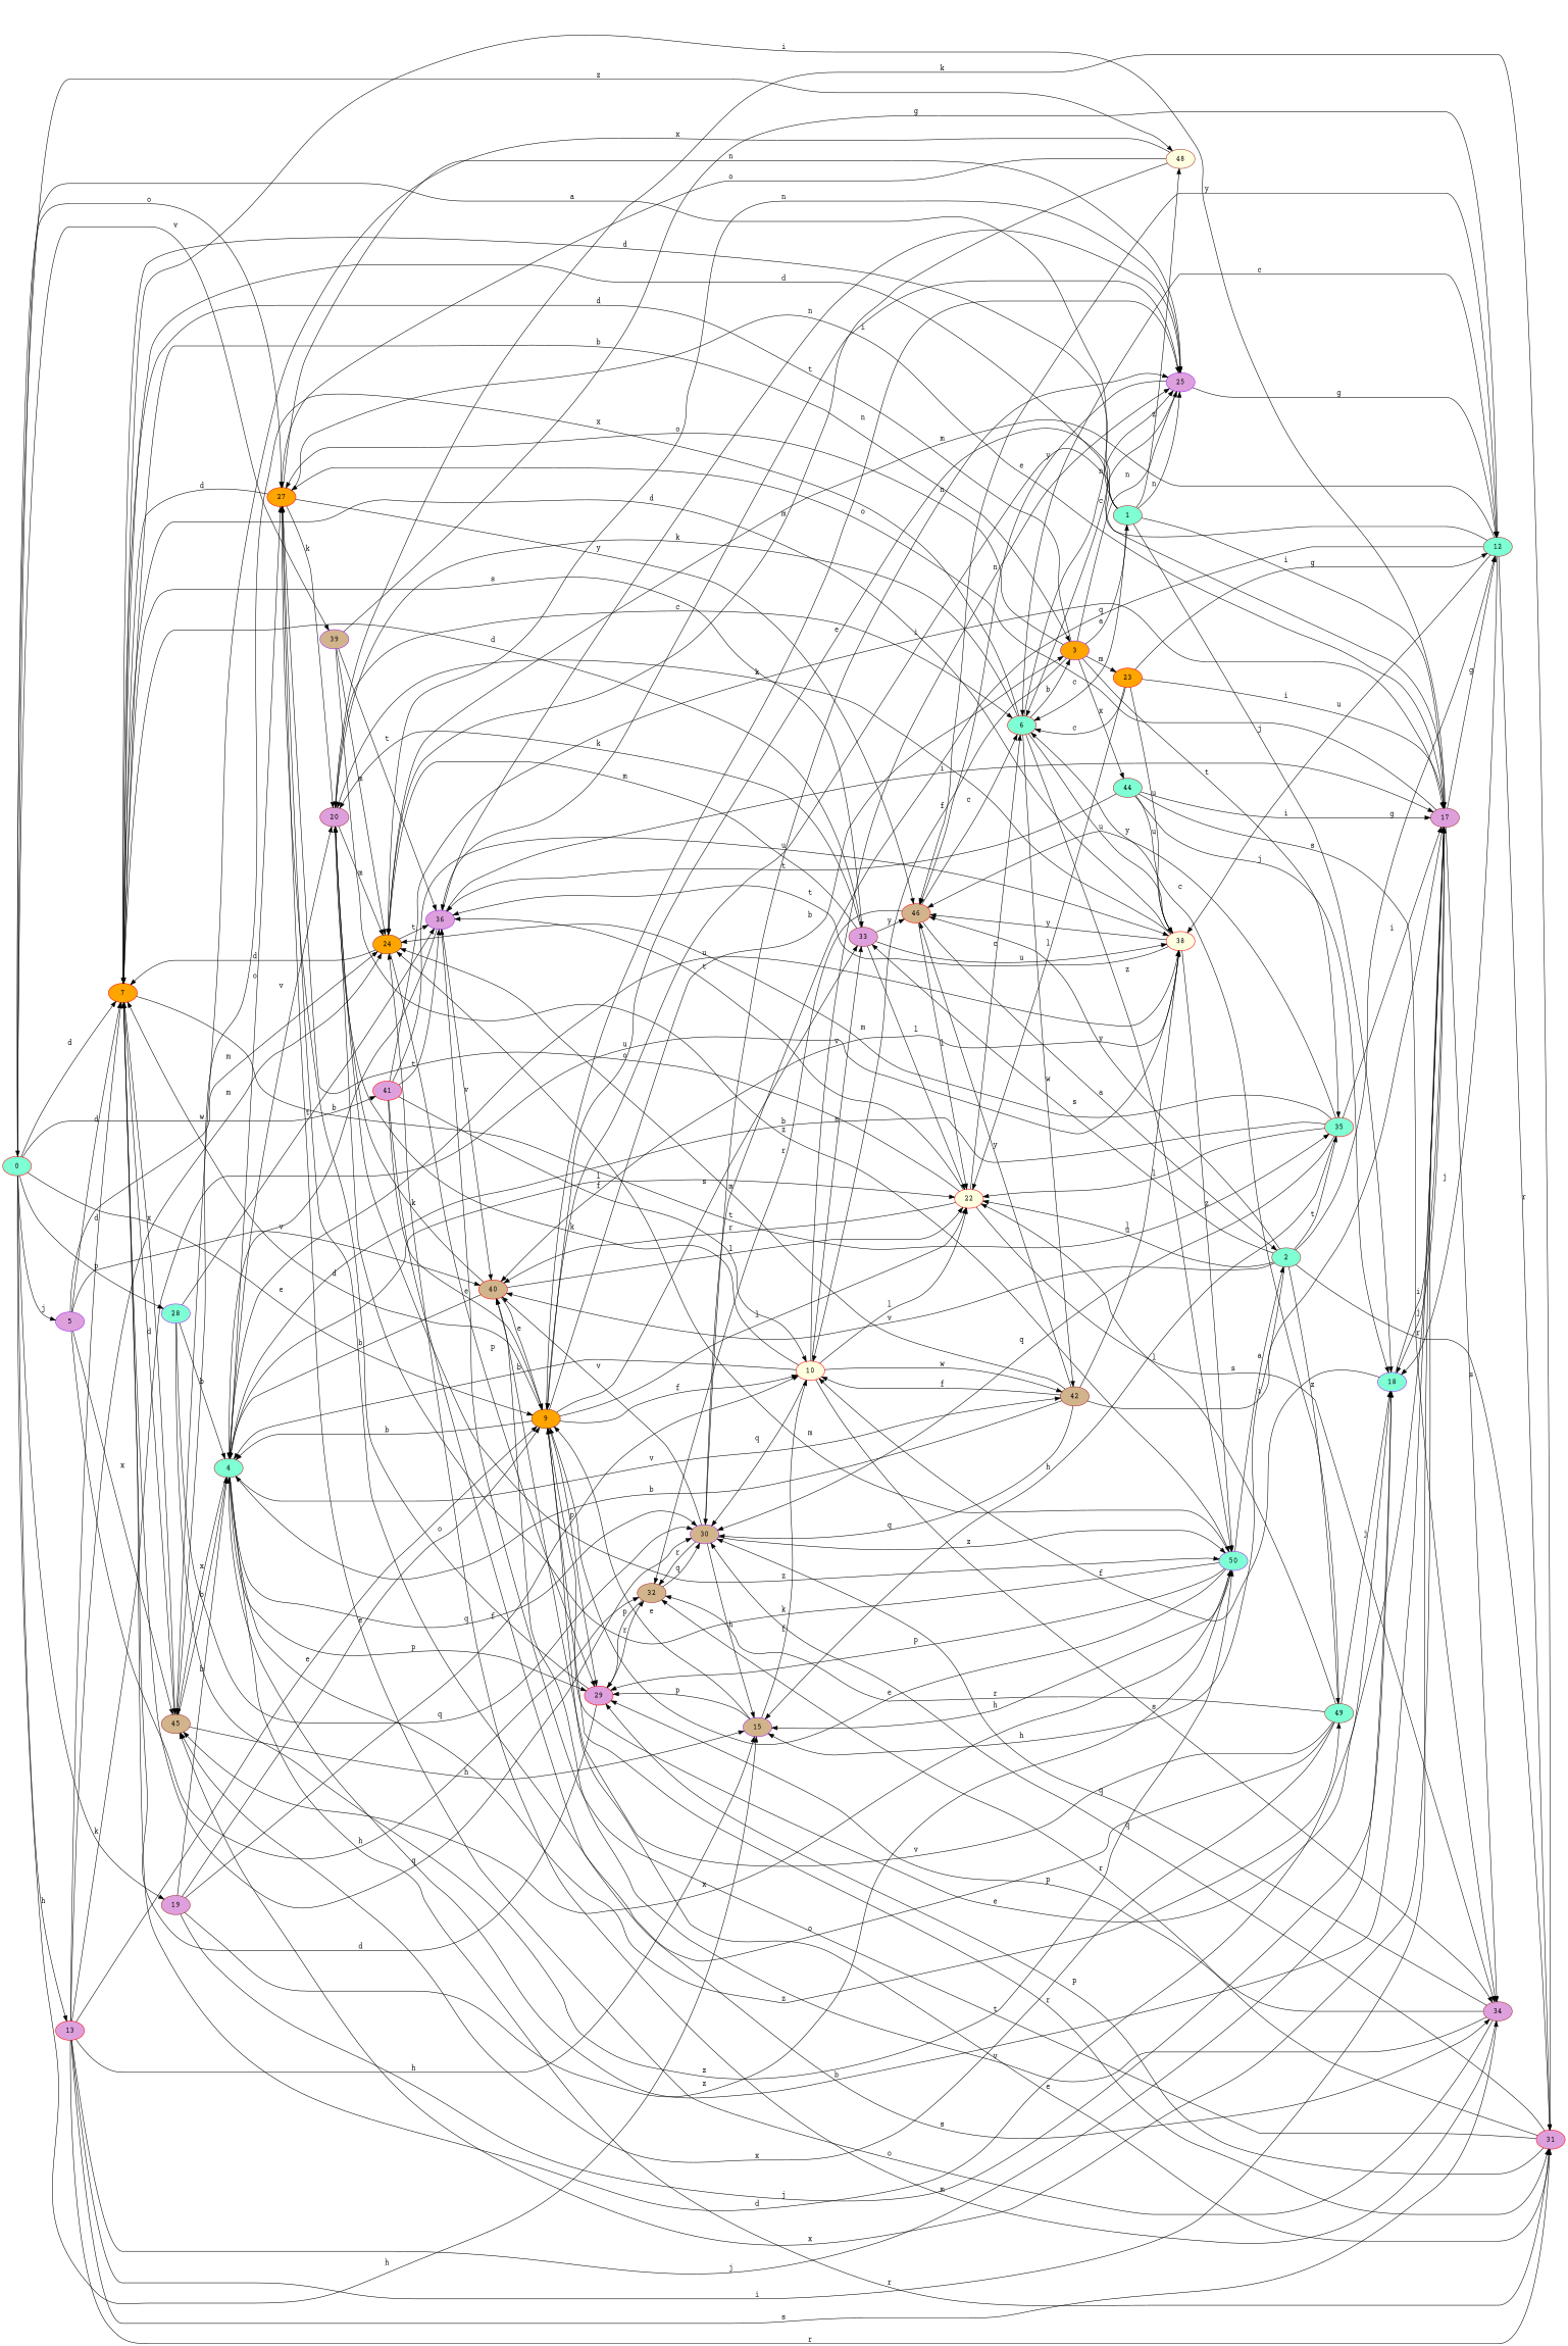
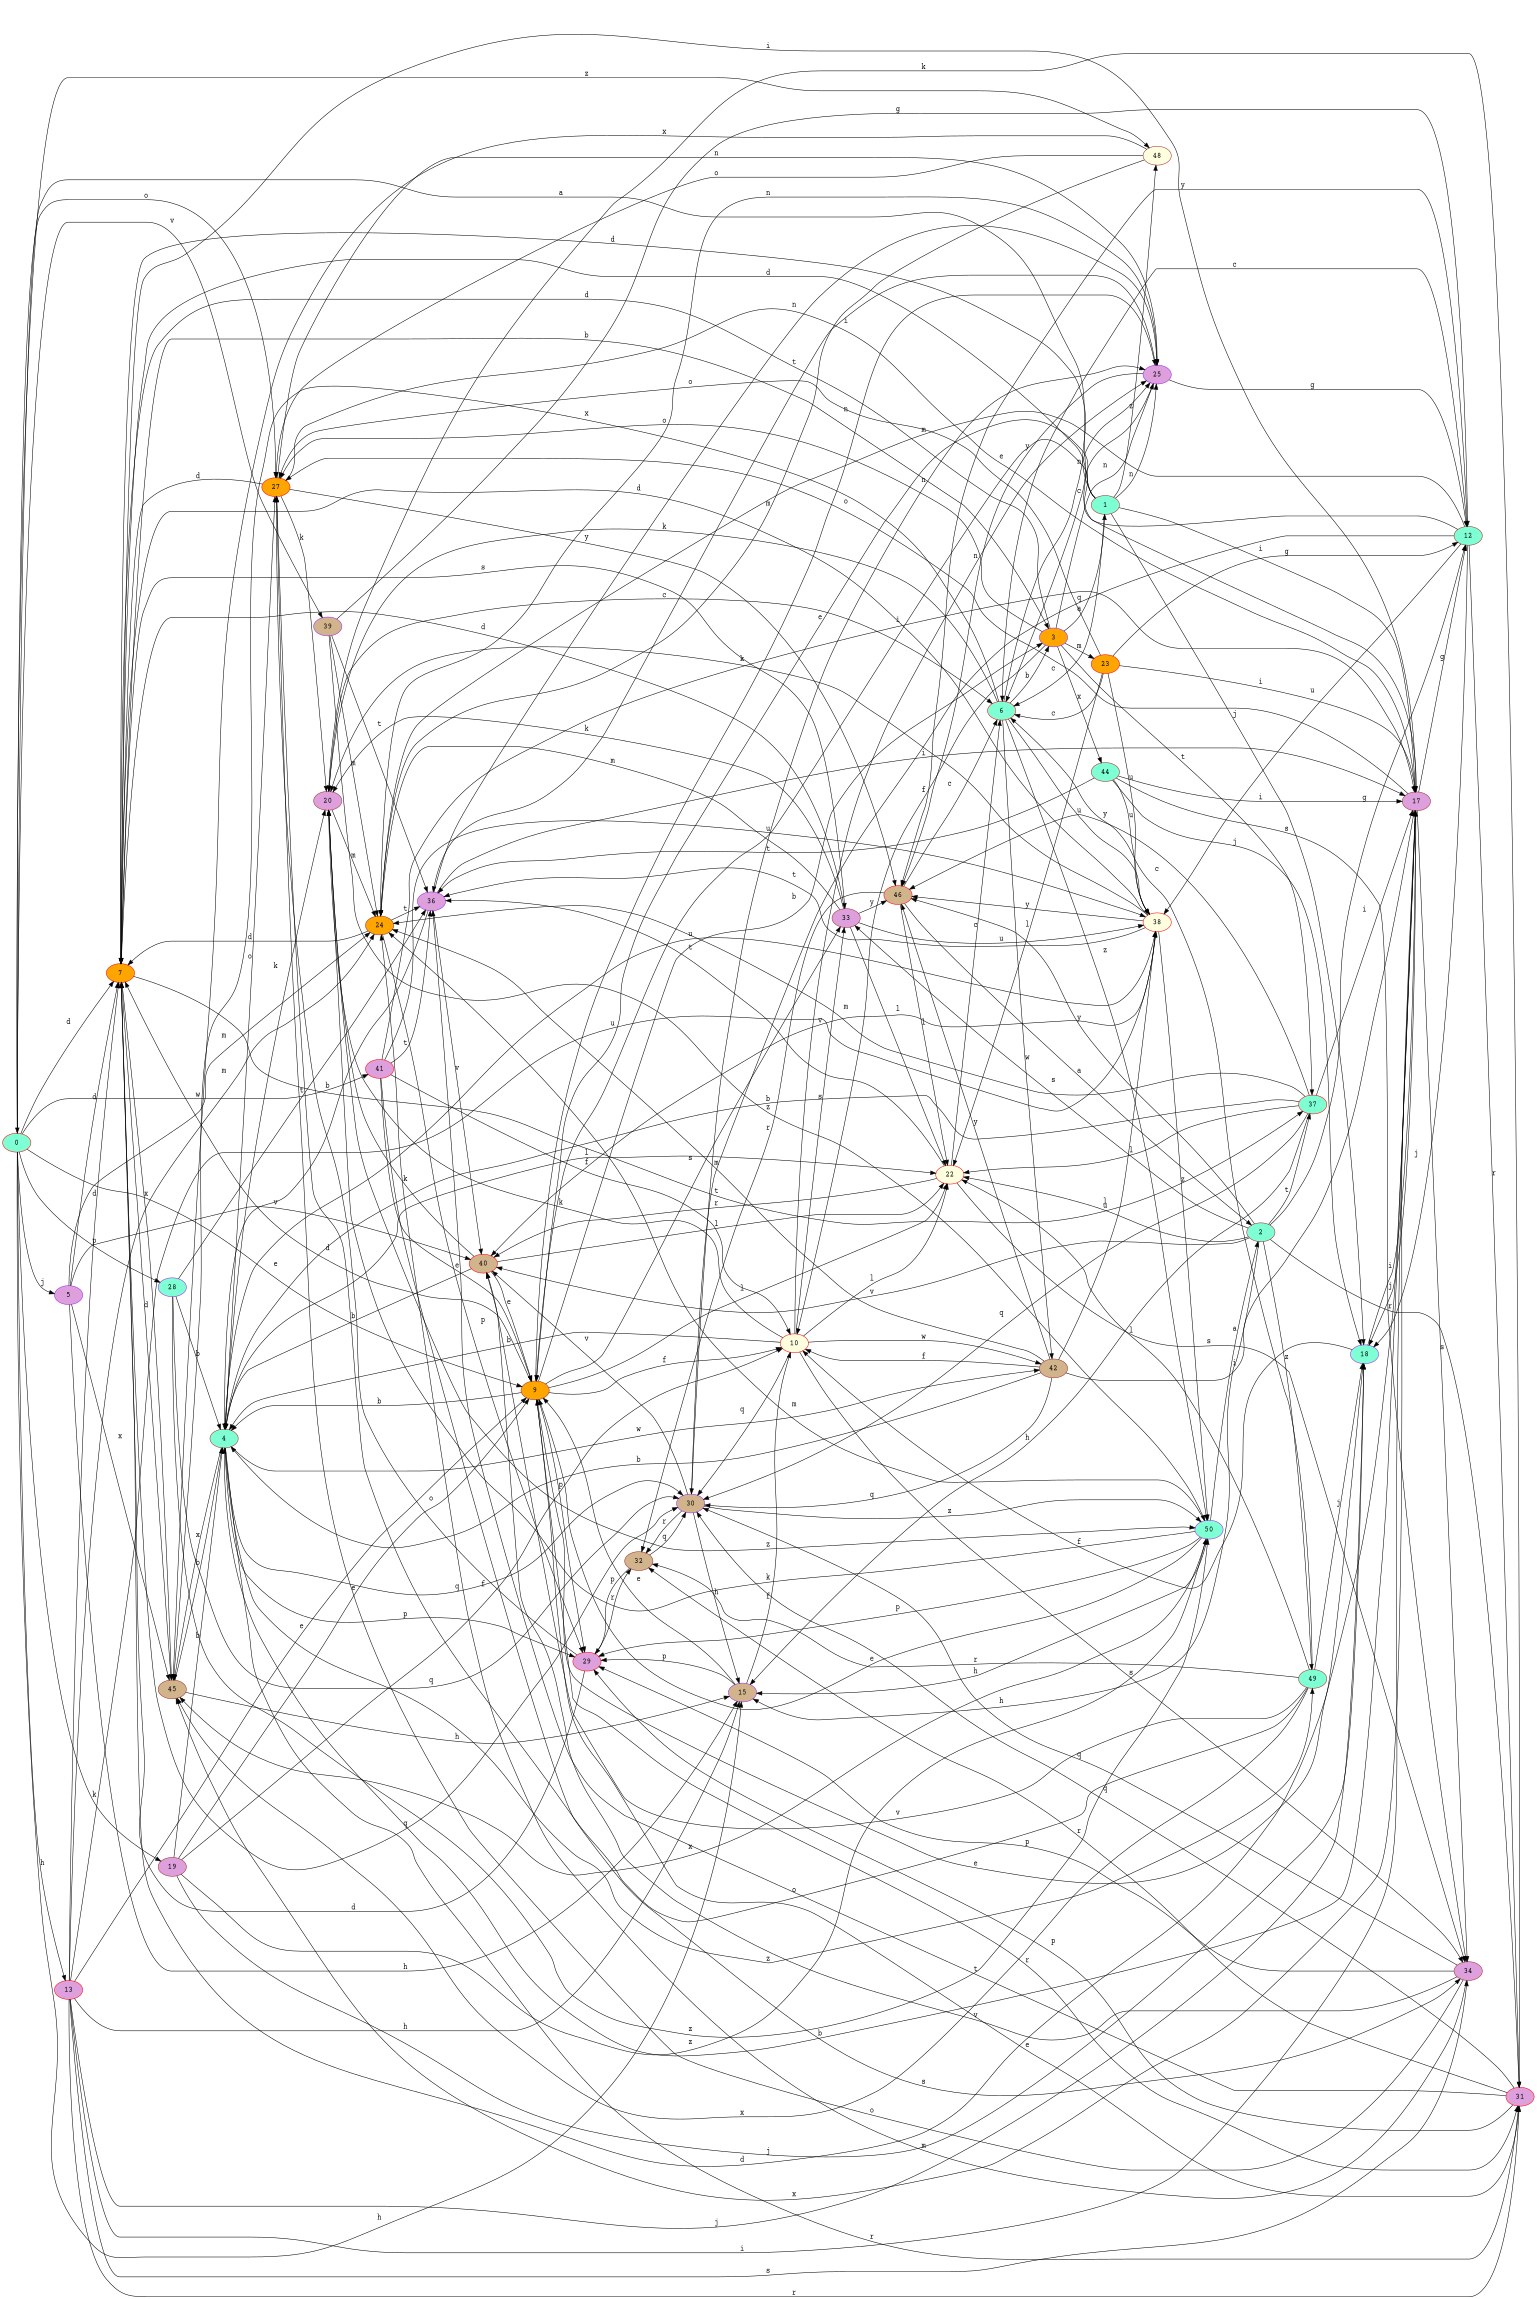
  strict digraph {
    fontname="Courier Prime"
    rankdir=LR
    node [color=brown fillcolor=aquamarine fontname="Courier Prime" style=filled]
    edge [fontname="Courier Prime"]
    0 [color=red]
    5 [color=purple fillcolor=plum]
    7 [color=red fillcolor=orange]
    9 [fillcolor=orange]
    13 [color=red fillcolor=plum]
    15 [color=purple fillcolor=tan]
    19 [fillcolor=plum]
    27 [color=red fillcolor=orange]
    28 [color=purple]
    39 [color=purple fillcolor=tan]
    41 [color=red fillcolor=plum]
    48 [fillcolor=lightyellow]
    40 [color=red fillcolor=tan]
    45 [fillcolor=tan]
    24 [fillcolor=orange]
    17 [fillcolor=plum]
    33 [fillcolor=plum]
-   35 [color=red]
+   35 [color=red label=37]
    3 [color=purple fillcolor=orange]
    30 [color=purple fillcolor=tan]
    25 [color=purple fillcolor=plum]
    22 [color=red fillcolor=lightyellow]
    31 [color=red fillcolor=plum]
    10 [color=red fillcolor=lightyellow]
    4
    29 [color=red fillcolor=plum]
    18 [color=purple]
    38 [color=red fillcolor=lightyellow]
    34 [fillcolor=plum]
    50 [color=purple]
    46 [color=red fillcolor=tan]
    20 [fillcolor=plum]
    36 [color=purple fillcolor=plum]
    12
    1
    6 [color=red]
    42 [fillcolor=tan]
    2
    49
    32 [fillcolor=tan]
    23 [color=red fillcolor=orange]
    44
    0 -> 5 [label=j]
    0 -> 7 [label=d]
    0 -> 9 [label=e]
    0 -> 13 [label=h]
    0 -> 15 [label=h]
    0 -> 19 [label=k]
    0 -> 27 [label=o]
    0 -> 28 [label=p]
    0 -> 39 [label=v]
    0 -> 41 [label=w]
    0 -> 48 [label=z]
    5 -> 7 [label=d]
-   5 -> 32 [label=h]
+   5 -> 15 [label=h]
    5 -> 40 [label=v]
    5 -> 45 [label=x]
    5 -> 24 [label=m]
    7 -> 45 [label=x]
    7 -> 17 [label=i]
    7 -> 33 [label=s]
    7 -> 35 [label=t]
    7 -> 3 [label=b]
    7 -> 30 [label=q]
    9 -> 7 [label=d]
    9 -> 33 [label=s]
    9 -> 3 [label=b]
    9 -> 25 [label=n]
    9 -> 22 [label=l]
    9 -> 31 [label=r]
    9 -> 10 [label=f]
    9 -> 4 [label=b]
    9 -> 29 [label=p]
    13 -> 7 [label=d]
    13 -> 9 [label=e]
    13 -> 15 [label=h]
    13 -> 24 [label=m]
    13 -> 17 [label=i]
    13 -> 31 [label=r]
    13 -> 18 [label=j]
    13 -> 38 [label=u]
    13 -> 34 [label=s]
    15 -> 9 [label=e]
    15 -> 10 [label=f]
    15 -> 29 [label=p]
    19 -> 9 [label=e]
    19 -> 10 [label=f]
    19 -> 4 [label=b]
    19 -> 18 [label=j]
    19 -> 50 [label=z]
    27 -> 7 [label=d]
    27 -> 17 [label=i]
    27 -> 25 [label=n]
    27 -> 46 [label=y]
    27 -> 20 [label=k]
    28 -> 30 [label=q]
    28 -> 4 [label=b]
    28 -> 50 [label=z]
    28 -> 36 [label=t]
    39 -> 24 [label=m]
    39 -> 50 [label=z]
    39 -> 36 [label=t]
    39 -> 12 [label=g]
    41 -> 9 [label=e]
    41 -> 17 [label=i]
    41 -> 10 [label=f]
    41 -> 38 [label=u]
    41 -> 34 [label=s]
    41 -> 36 [label=t]
    48 -> 27 [label=o]
    48 -> 45 [label=x]
    48 -> 24 [label=m]
    40 -> 9 [label=e]
    40 -> 22 [label=l]
    40 -> 4 [label=b]
    40 -> 20 [label=k]
    45 -> 7 [label=d]
    45 -> 15 [label=h]
    45 -> 4 [label=b]
    24 -> 7 [label=d]
    24 -> 25 [label=n]
    24 -> 29 [label=p]
    24 -> 36 [label=t]
    17 -> 7 [label=d]
    17 -> 9 [label=e]
    17 -> 27 [label=o]
    17 -> 45 [label=x]
    17 -> 4 [label=b]
    17 -> 18 [label=j]
    17 -> 34 [label=s]
    17 -> 12 [label=g]
    33 -> 7 [label=d]
    33 -> 24 [label=m]
    33 -> 22 [label=l]
    33 -> 38 [label=u]
    33 -> 46 [label=y]
    33 -> 20 [label=k]
    35 -> 15 [label=h]
    35 -> 24 [label=m]
    35 -> 17 [label=i]
    35 -> 30 [label=q]
    35 -> 22 [label=l]
    35 -> 4 [label=b]
    35 -> 46 [label=y]
    3 -> 7 [label=d]
    3 -> 27 [label=o]
    3 -> 35 [label=t]
    3 -> 25 [label=n]
    3 -> 10 [label=f]
    3 -> 1 [label=a]
    3 -> 23 [label=m]
    3 -> 44 [label=x]
    30 -> 15 [label=h]
    30 -> 40 [label=v]
    30 -> 25 [label=n]
    30 -> 50 [label=z]
    30 -> 32 [label=r]
    25 -> 46 [label=y]
    25 -> 36 [label=t]
    25 -> 12 [label=g]
    25 -> 6 [label=c]
-   22 -> 27 [label=o]
+   23 -> 27 [label=o]
    22 -> 40 [label=r]
    22 -> 34 [label=s]
    22 -> 36 [label=t]
    22 -> 6 [label=c]
    31 -> 9 [label=e]
    31 -> 30 [label=q]
    31 -> 29 [label=p]
    31 -> 20 [label=k]
    31 -> 36 [label=t]
    31 -> 32 [label=r]
    10 -> 33 [label=s]
    10 -> 30 [label=q]
    10 -> 25 [label=n]
    10 -> 22 [label=l]
    10 -> 4 [label=b]
    10 -> 34 [label=s]
    10 -> 20 [label=k]
    10 -> 42 [label=w]
    4 -> 27 [label=o]
    4 -> 45 [label=x]
    4 -> 30 [label=q]
    4 -> 22 [label=l]
    4 -> 31 [label=r]
    4 -> 29 [label=p]
    4 -> 38 [label=u]
-   4 -> 20 [label=v]
-   4 -> 42 [label=v]
+   4 -> 20 [label=k]
+   4 -> 42 [label=w]
    4 -> 49 [label=z]
    29 -> 7 [label=d]
    29 -> 27 [label=o]
    29 -> 32 [label=r]
    18 -> 7 [label=d]
    18 -> 17 [label=i]
    18 -> 10 [label=f]
    38 -> 7 [label=d]
    38 -> 40 [label=v]
    38 -> 50 [label=z]
    38 -> 46 [label=y]
    38 -> 20 [label=k]
    38 -> 36 [label=t]
    34 -> 27 [label=o]
    34 -> 40 [label=v]
    34 -> 24 [label=m]
    34 -> 30 [label=q]
    34 -> 29 [label=p]
    50 -> 9 [label=e]
    50 -> 15 [label=h]
    50 -> 45 [label=x]
    50 -> 24 [label=m]
    50 -> 29 [label=p]
    50 -> 20 [label=k]
    50 -> 2 [label=a]
    46 -> 22 [label=l]
    46 -> 6 [label=c]
    46 -> 2 [label=a]
    46 -> 32 [label=r]
    20 -> 24 [label=m]
    20 -> 50 [label=z]
    20 -> 6 [label=c]
    36 -> 40 [label=v]
    36 -> 17 [label=i]
    36 -> 25 [label=n]
    36 -> 4 [label=b]
    12 -> 9 [label=e]
    12 -> 24 [label=m]
    12 -> 30 [label=q]
    12 -> 31 [label=r]
    12 -> 18 [label=j]
    12 -> 38 [label=u]
    12 -> 46 [label=y]
    12 -> 6 [label=c]
    1 -> 0 [label=a]
    1 -> 7 [label=d]
    1 -> 9 [label=e]
    1 -> 48 [label=z]
    1 -> 17 [label=i]
    1 -> 25 [label=n]
    1 -> 18 [label=j]
    1 -> 6 [label=c]
    6 -> 45 [label=x]
    6 -> 3 [label=b]
    6 -> 25 [label=n]
    6 -> 38 [label=u]
    6 -> 50 [label=z]
    6 -> 20 [label=k]
    6 -> 42 [label=w]
    42 -> 24 [label=m]
    42 -> 17 [label=i]
    42 -> 30 [label=q]
    42 -> 10 [label=f]
    42 -> 4 [label=b]
    42 -> 38 [label=u]
    42 -> 46 [label=y]
    2 -> 15 [label=h]
    2 -> 40 [label=v]
    2 -> 33 [label=s]
    2 -> 35 [label=t]
    2 -> 22 [label=l]
    2 -> 31 [label=r]
    2 -> 46 [label=y]
    2 -> 12 [label=g]
    2 -> 49 [label=z]
    49 -> 27 [label=o]
    49 -> 40 [label=v]
    49 -> 45 [label=x]
    49 -> 22 [label=l]
    49 -> 18 [label=j]
    49 -> 6 [label=c]
    49 -> 32 [label=r]
    32 -> 30 [label=q]
    32 -> 29 [label=p]
    23 -> 17 [label=i]
    23 -> 22 [label=l]
    23 -> 38 [label=u]
    23 -> 12 [label=g]
    23 -> 6 [label=c]
    44 -> 17 [label=i]
    44 -> 18 [label=j]
    44 -> 38 [label=u]
    44 -> 34 [label=s]
    44 -> 36 [label=t]
  }
